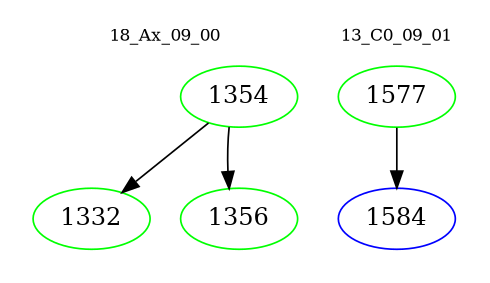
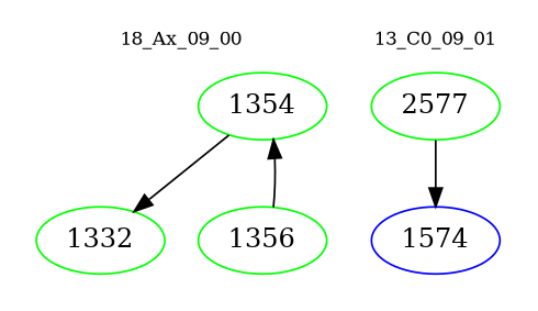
  digraph {
    node [color=green]
    edge [color=black]
    n1 [label=1354]
    n2 [label=1332]
    n3 [label=1356]
-   n4 [label=1577]
-   n5 [color=blue label=1584]
+   n4 [label=2577]
+   n5 [color=blue label=1574]
    subgraph cluster_1 {
      color=white
      fontsize=10
      label="18_Ax_09_00"
      n1
      n2
      n3
    }
    subgraph cluster_2 {
      color=white
      fontsize=10
      label="13_C0_09_01"
      n4
      n5
    }
    n1 -> n2
-   n1 -> n3
+   n3 -> n1
    n4 -> n5
  }
